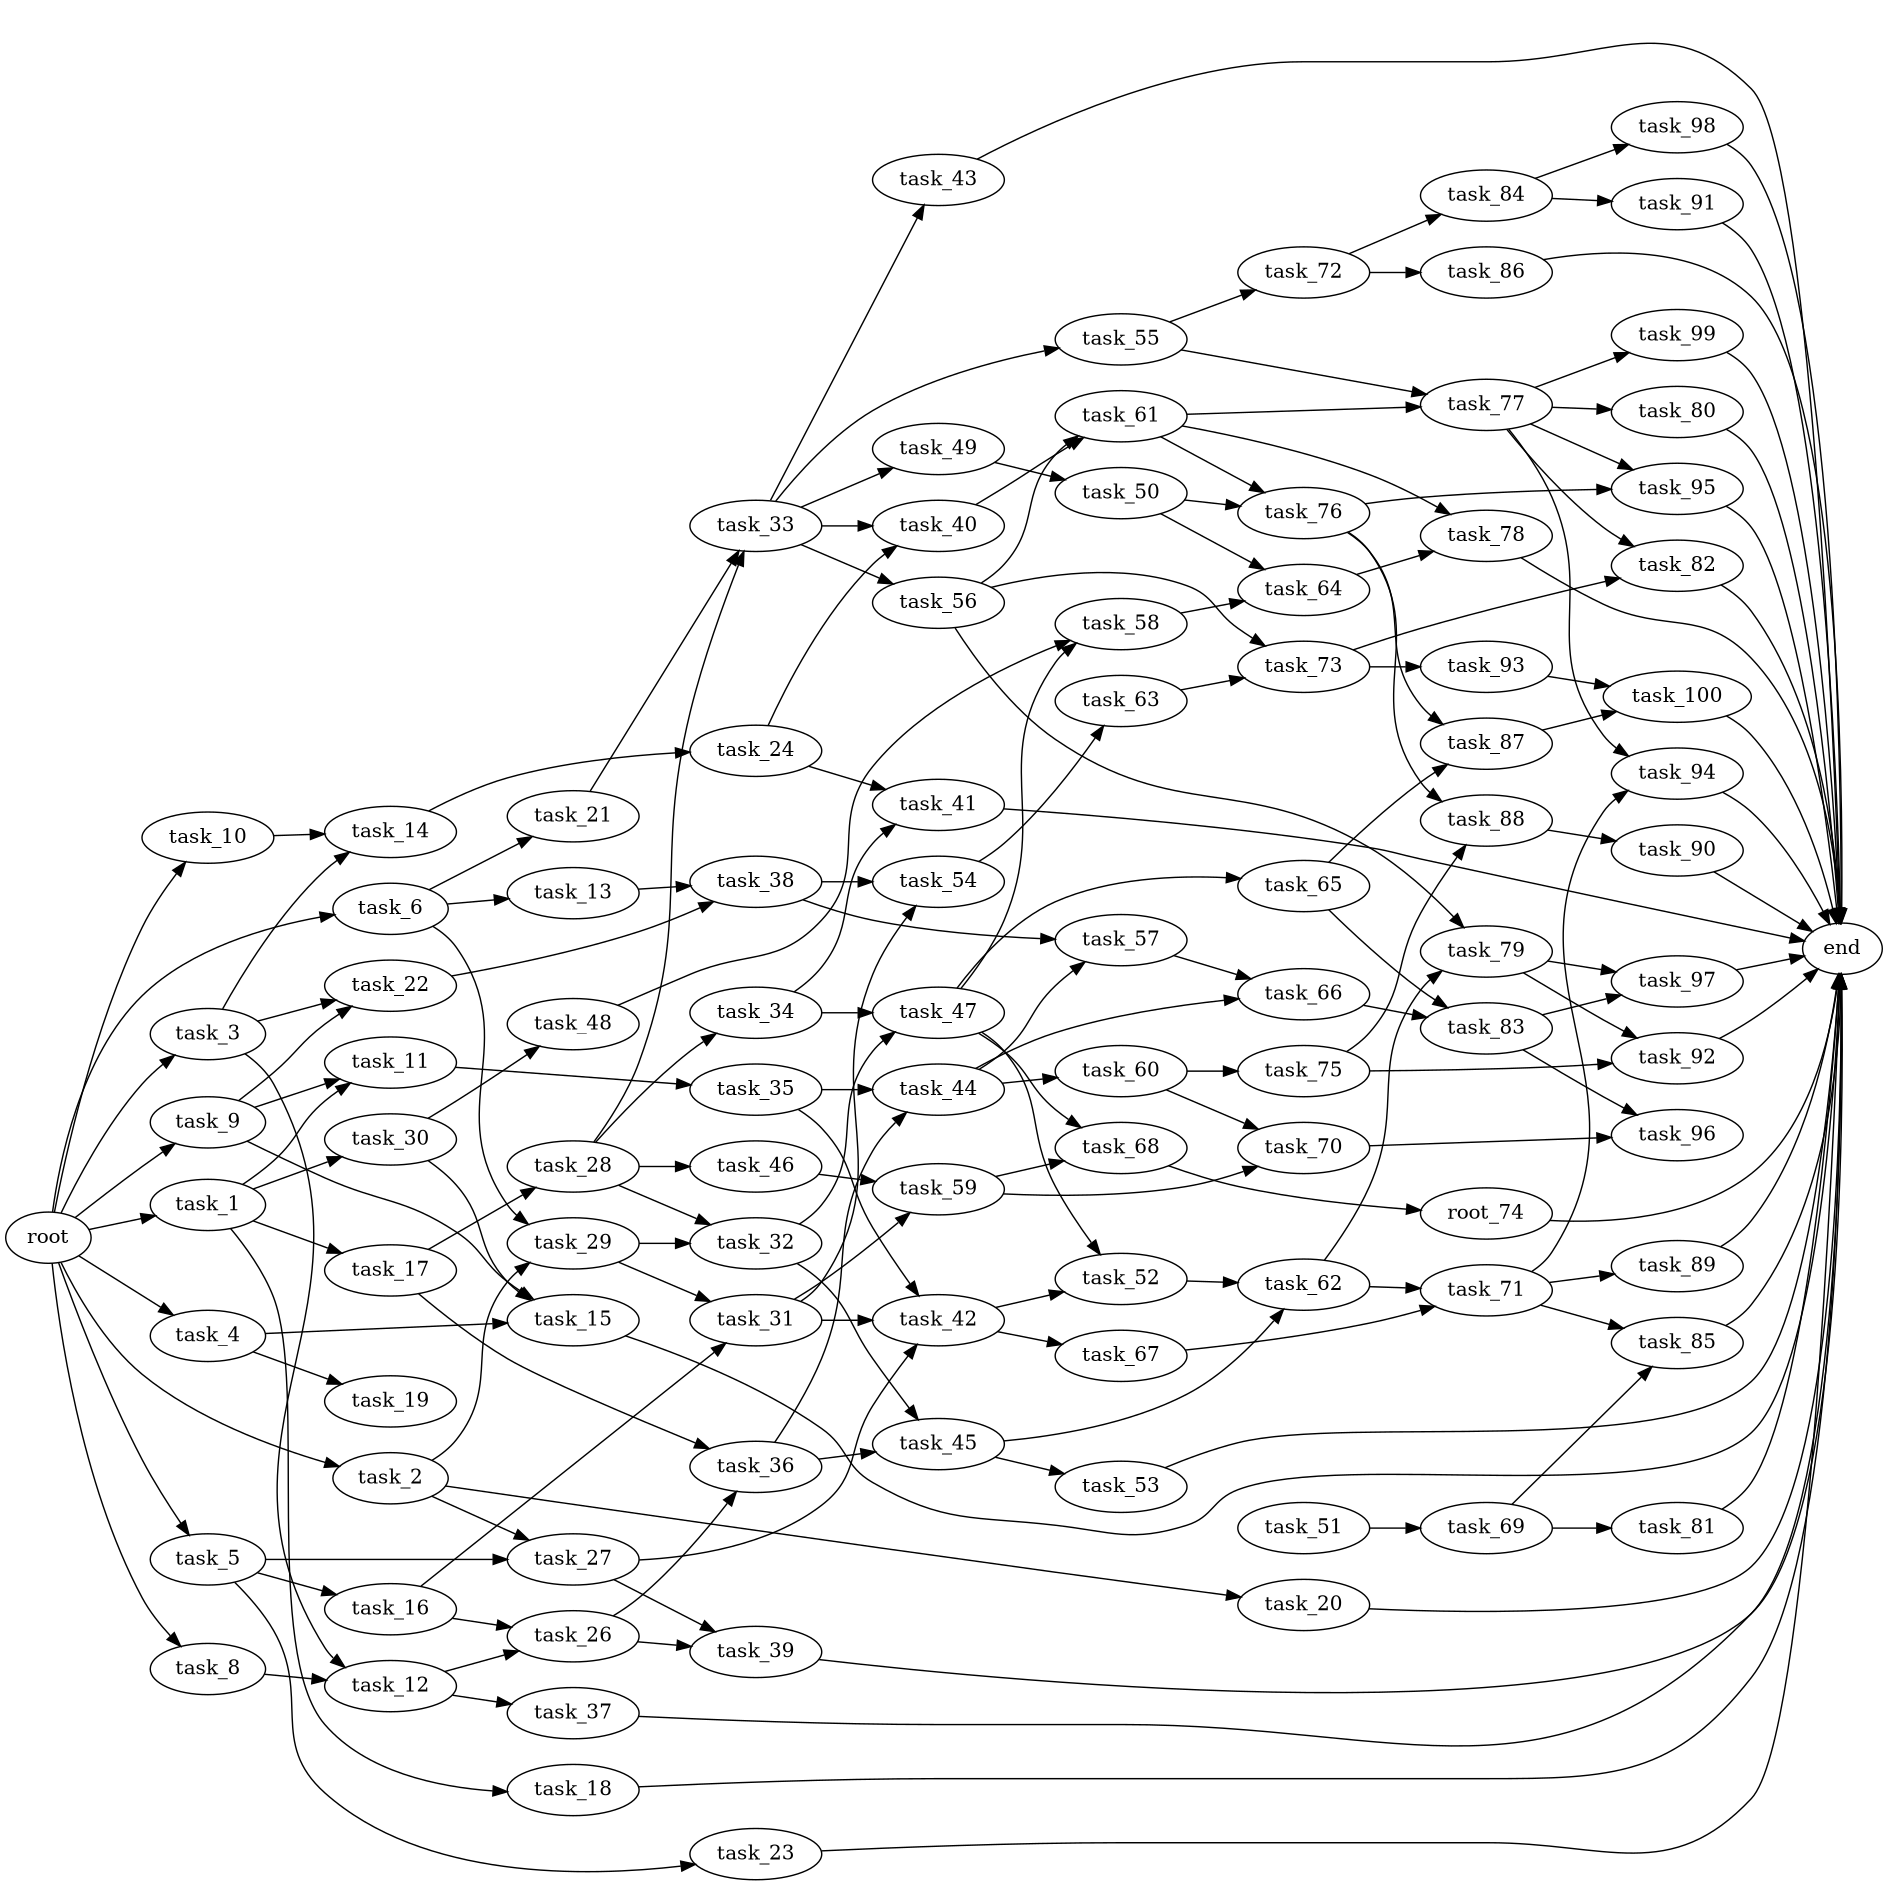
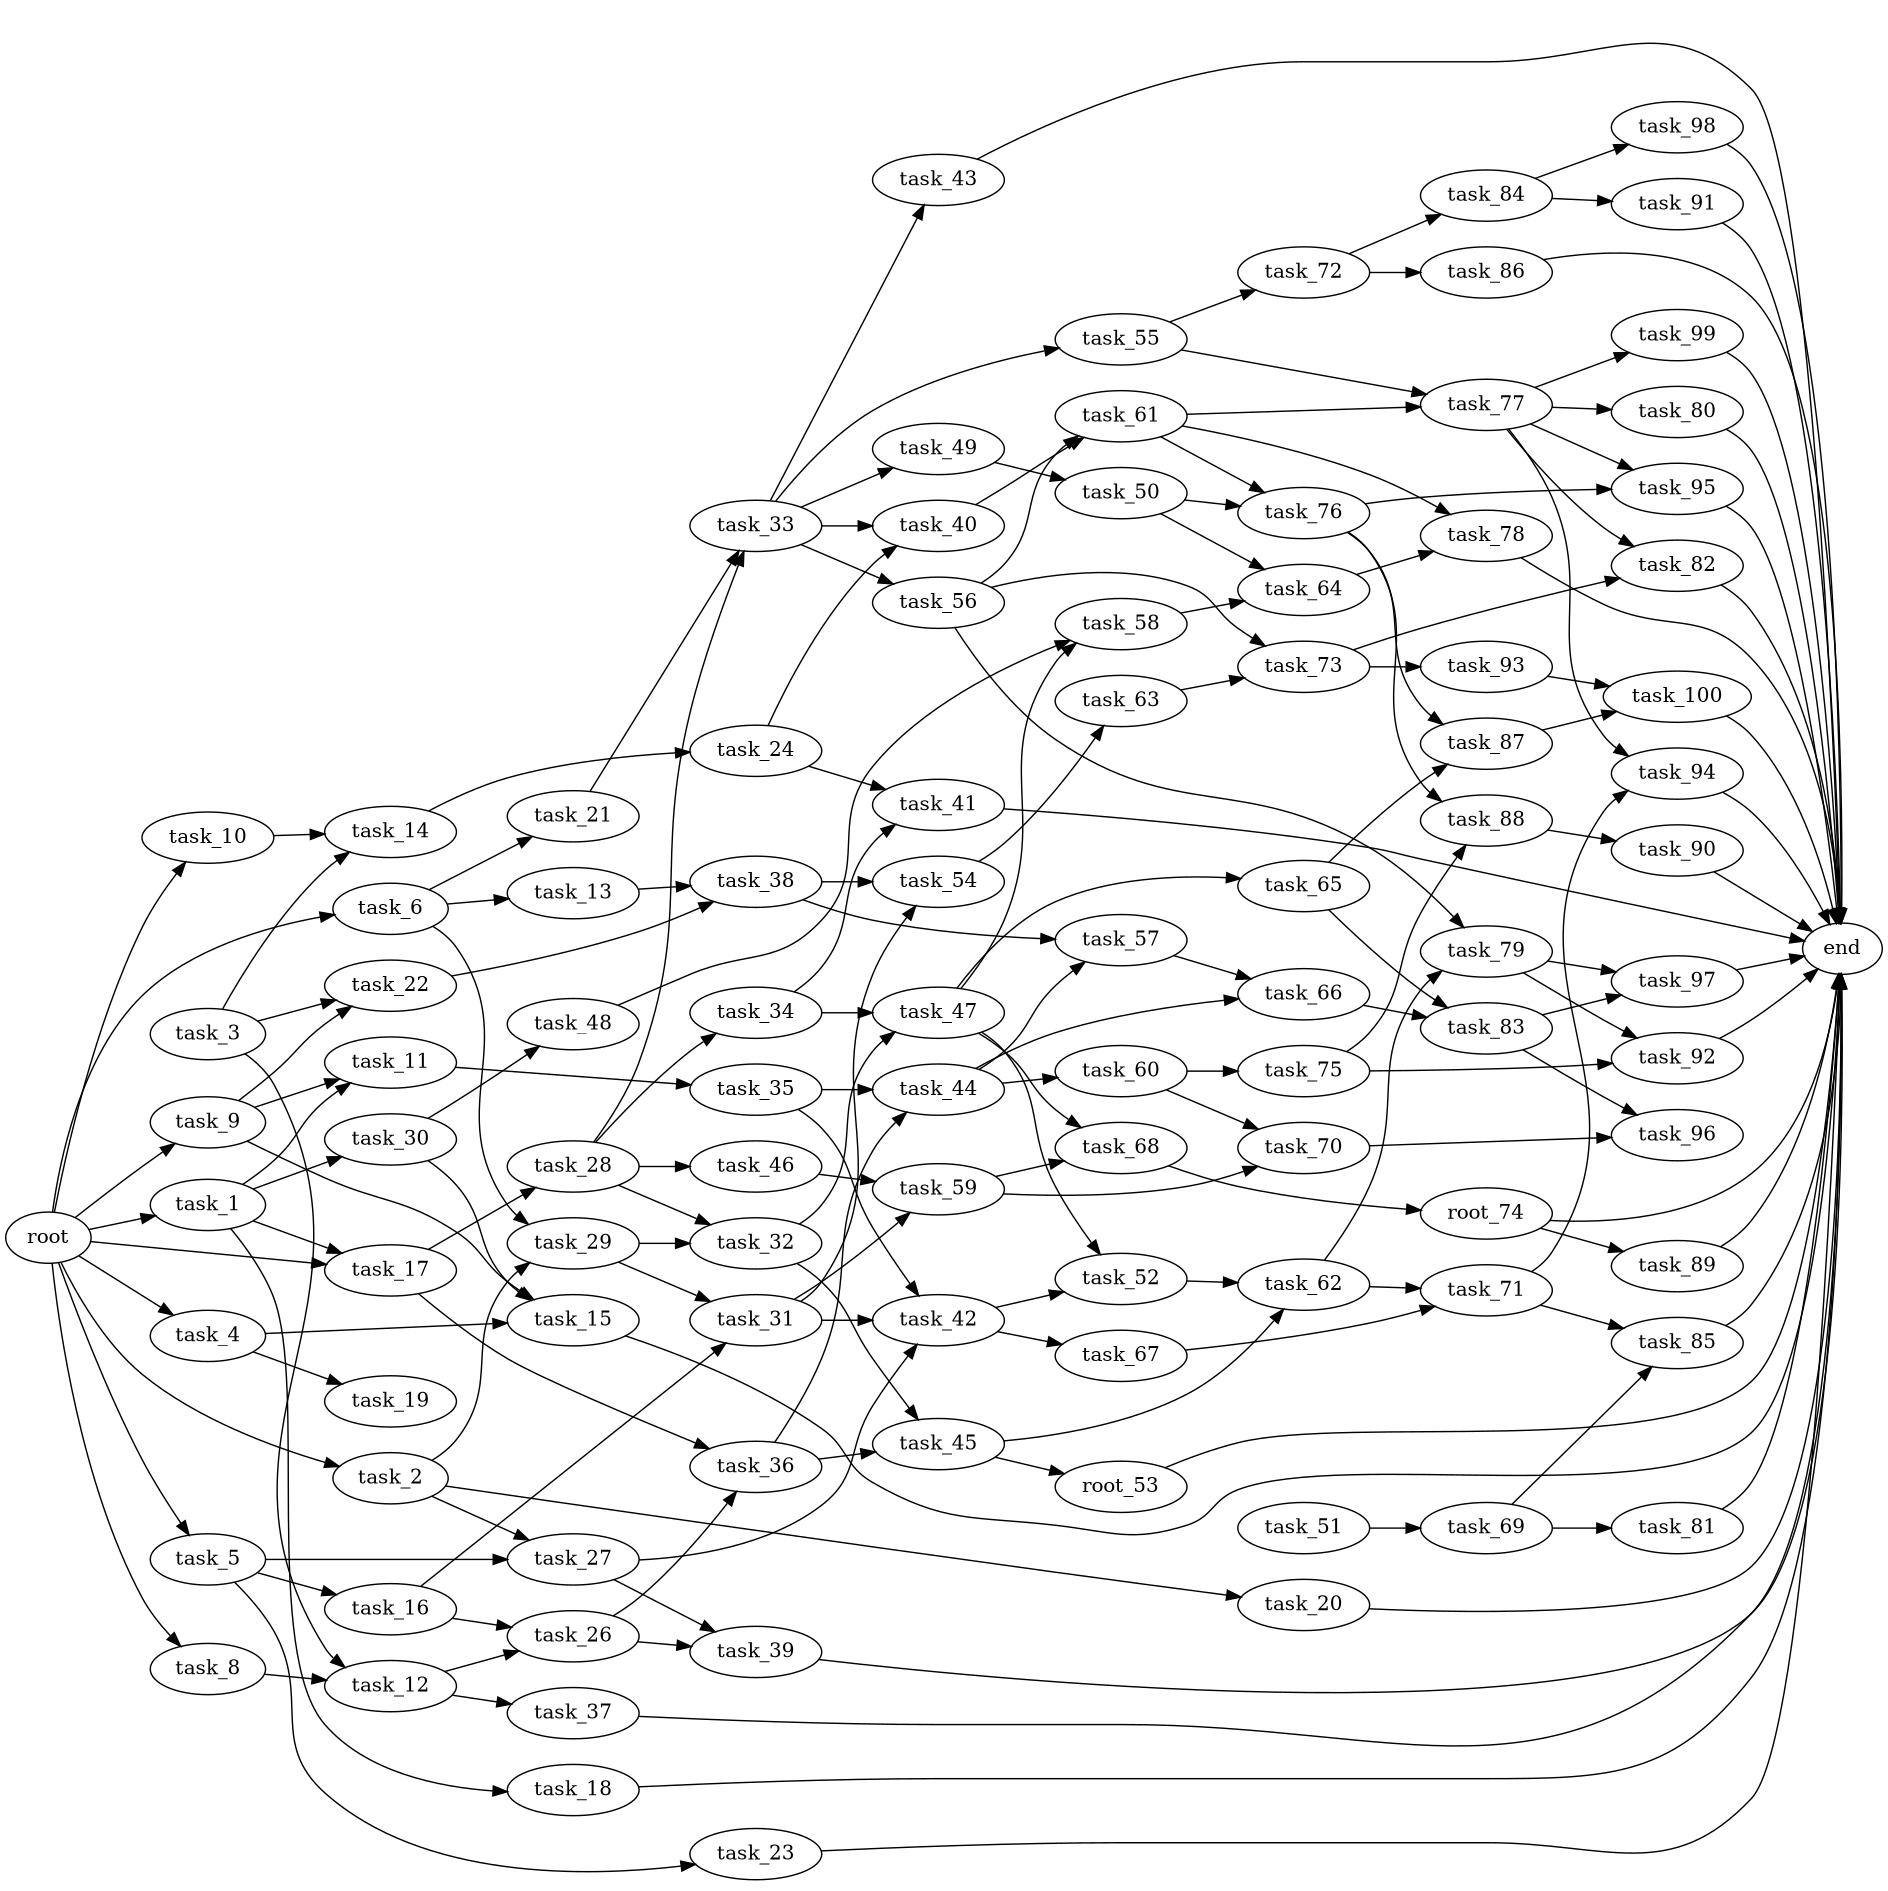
  digraph {
    rankdir=LR
    task_20
    end
    task_29
    task_31
    task_32
    task_42
    task_54
    task_59
    task_47
    task_45
    task_65
    task_87
    task_83
    task_100
    task_96
    task_97
    task_15
    task_48
    task_58
    task_64
    task_91
    task_44
    task_60
    task_57
    task_66
    task_70
    task_75
    task_55
    task_72
    task_77
    task_84
    task_86
    task_95
    task_94
    task_82
    task_99
    task_80
    task_9
    task_22
    task_11
    task_38
    task_35
    task_98
    task_81
    task_85
    task_14
    task_24
    task_41
    task_40
    task_34
    task_52
    task_68
    task_37
    task_78
    task_16
    task_26
    task_39
    task_36
    task_79
    task_92
    task_67
    task_71
    task_62
    task_21
    task_33
    task_49
    task_56
    task_43
    task_88
    task_23
    task_50
    task_76
    task_89
    task_90
-   task_53
+   task_53 [label=root_53]
    task_51
    task_69
    root
    task_5
    task_10
    task_6
    task_8
    task_2
    task_3
    task_1
    task_4
    task_27
    task_13
    task_12
    task_30
    task_17
    task_18
    task_19
    n94 [label=root_74]
    task_28
    task_46
    task_63
    task_73
    task_61
    task_93
    task_20 -> end
    task_29 -> task_31
    task_29 -> task_32
    task_31 -> task_42
    task_31 -> task_54
    task_31 -> task_59
    task_32 -> task_47
    task_32 -> task_45
    task_42 -> task_52
    task_42 -> task_67
    task_54 -> task_63
    task_59 -> task_70
    task_59 -> task_68
    task_47 -> task_65
    task_47 -> task_58
    task_47 -> task_52
    task_47 -> task_68
    task_45 -> task_62
    task_45 -> task_53
    task_65 -> task_87
    task_65 -> task_83
    task_87 -> task_100
    task_83 -> task_96
    task_83 -> task_97
    task_100 -> end
    task_97 -> end
    task_15 -> end
    task_48 -> task_58
    task_58 -> task_64
    task_64 -> task_78
    task_91 -> end
    task_44 -> task_60
    task_44 -> task_57
    task_44 -> task_66
    task_60 -> task_70
    task_60 -> task_75
    task_57 -> task_66
    task_66 -> task_83
    task_70 -> task_96
    task_75 -> task_92
    task_75 -> task_88
    task_55 -> task_72
    task_55 -> task_77
    task_72 -> task_84
    task_72 -> task_86
    task_77 -> task_95
    task_77 -> task_94
    task_77 -> task_82
    task_77 -> task_99
    task_77 -> task_80
    task_84 -> task_91
    task_84 -> task_98
    task_86 -> end
    task_95 -> end
    task_94 -> end
    task_82 -> end
    task_99 -> end
    task_80 -> end
    task_9 -> task_15
    task_9 -> task_22
    task_9 -> task_11
    task_22 -> task_38
    task_11 -> task_35
    task_38 -> task_54
    task_38 -> task_57
    task_35 -> task_42
    task_35 -> task_44
    task_98 -> end
    task_81 -> end
    task_85 -> end
    task_14 -> task_24
    task_24 -> task_41
    task_24 -> task_40
    task_41 -> end
    task_40 -> task_61
    task_34 -> task_47
    task_34 -> task_41
    task_52 -> task_62
    task_68 -> n94
    task_37 -> end
    task_78 -> end
    task_16 -> task_31
    task_16 -> task_26
    task_26 -> task_39
    task_26 -> task_36
    task_39 -> end
    task_36 -> task_45
    task_36 -> task_44
    task_79 -> task_97
    task_79 -> task_92
    task_92 -> end
    task_67 -> task_71
    task_71 -> task_94
    task_71 -> task_85
-   task_71 -> task_89
+   n94 -> task_89
    task_62 -> task_79
    task_62 -> task_71
    task_21 -> task_33
    task_33 -> task_55
    task_33 -> task_40
    task_33 -> task_49
    task_33 -> task_56
    task_33 -> task_43
    task_49 -> task_50
    task_56 -> task_79
    task_56 -> task_73
    task_56 -> task_61
    task_43 -> end
    task_88 -> task_90
    task_23 -> end
    task_50 -> task_64
    task_50 -> task_76
    task_76 -> task_87
    task_76 -> task_95
    task_76 -> task_88
    task_89 -> end
    task_90 -> end
    task_53 -> end
    task_51 -> task_69
    task_69 -> task_81
    task_69 -> task_85
    root -> task_9
    root -> task_5
    root -> task_10
    root -> task_6
    root -> task_8
    root -> task_2
-   root -> task_3
+   root -> task_17
    root -> task_1
    root -> task_4
    task_5 -> task_16
    task_5 -> task_23
    task_5 -> task_27
    task_10 -> task_14
    task_6 -> task_29
    task_6 -> task_21
    task_6 -> task_13
    task_8 -> task_12
    task_2 -> task_20
    task_2 -> task_29
    task_2 -> task_27
    task_3 -> task_22
    task_3 -> task_14
    task_3 -> task_12
    task_1 -> task_11
    task_1 -> task_30
    task_1 -> task_17
    task_1 -> task_18
    task_4 -> task_15
    task_4 -> task_19
    task_27 -> task_42
    task_27 -> task_39
    task_13 -> task_38
    task_12 -> task_37
    task_12 -> task_26
    task_30 -> task_15
    task_30 -> task_48
    task_17 -> task_36
    task_17 -> task_28
    task_18 -> end
    n94 -> end
    task_28 -> task_32
    task_28 -> task_34
    task_28 -> task_33
    task_28 -> task_46
    task_46 -> task_59
    task_63 -> task_73
    task_73 -> task_82
    task_73 -> task_93
    task_61 -> task_77
    task_61 -> task_78
    task_61 -> task_76
    task_93 -> task_100
  }
